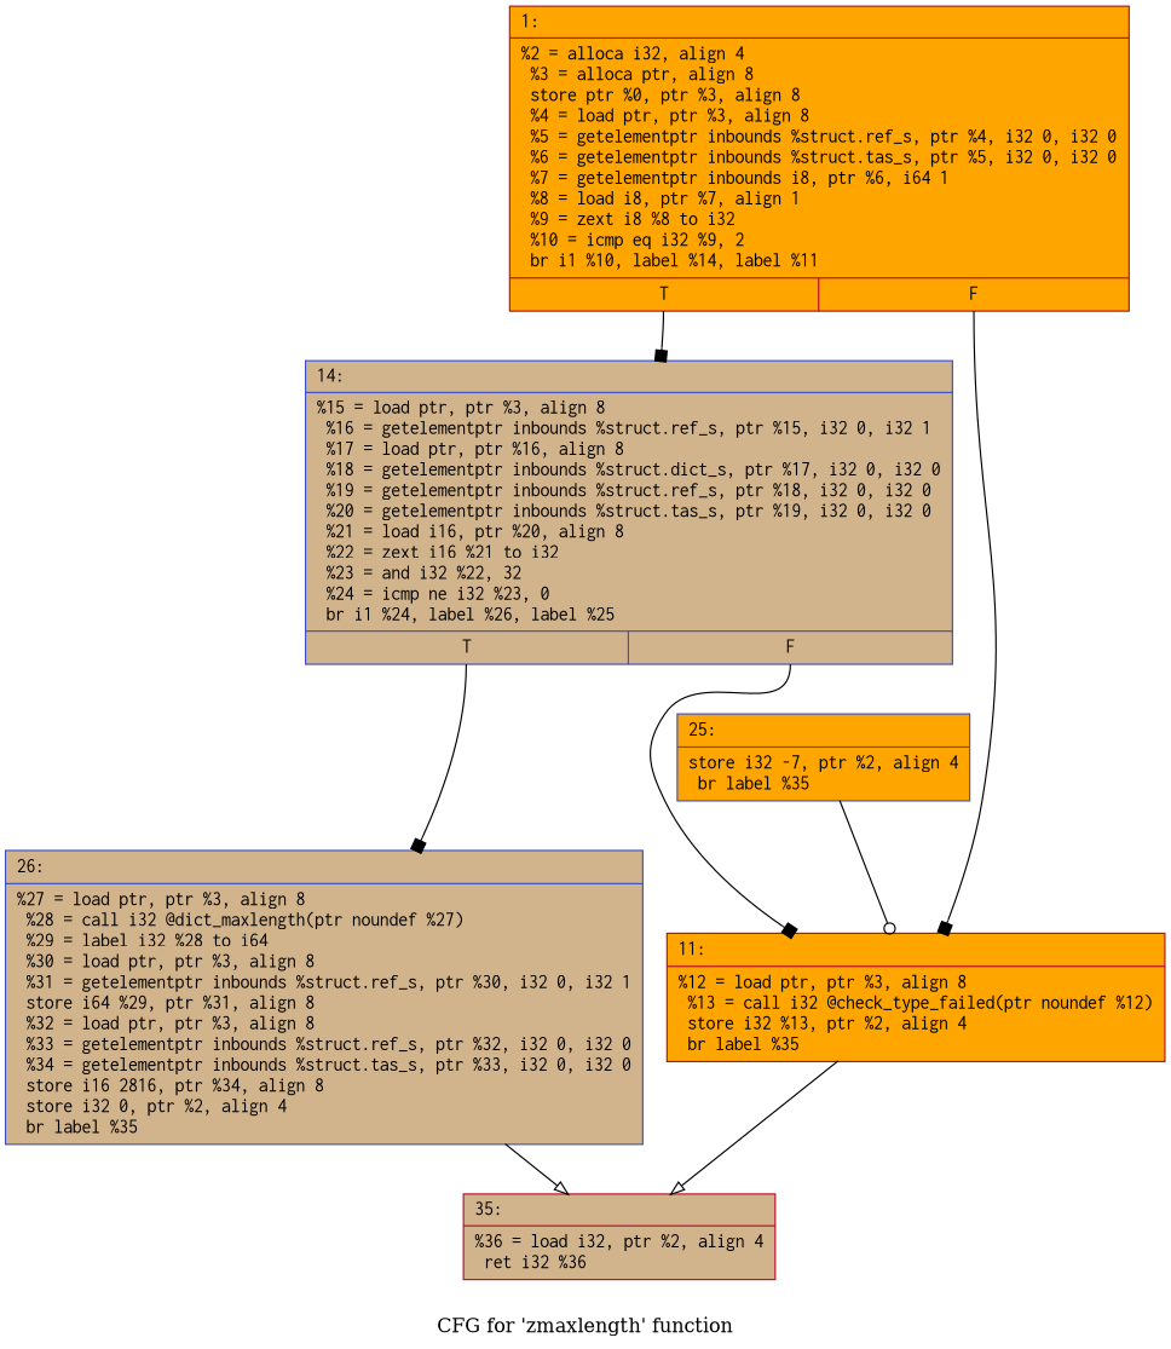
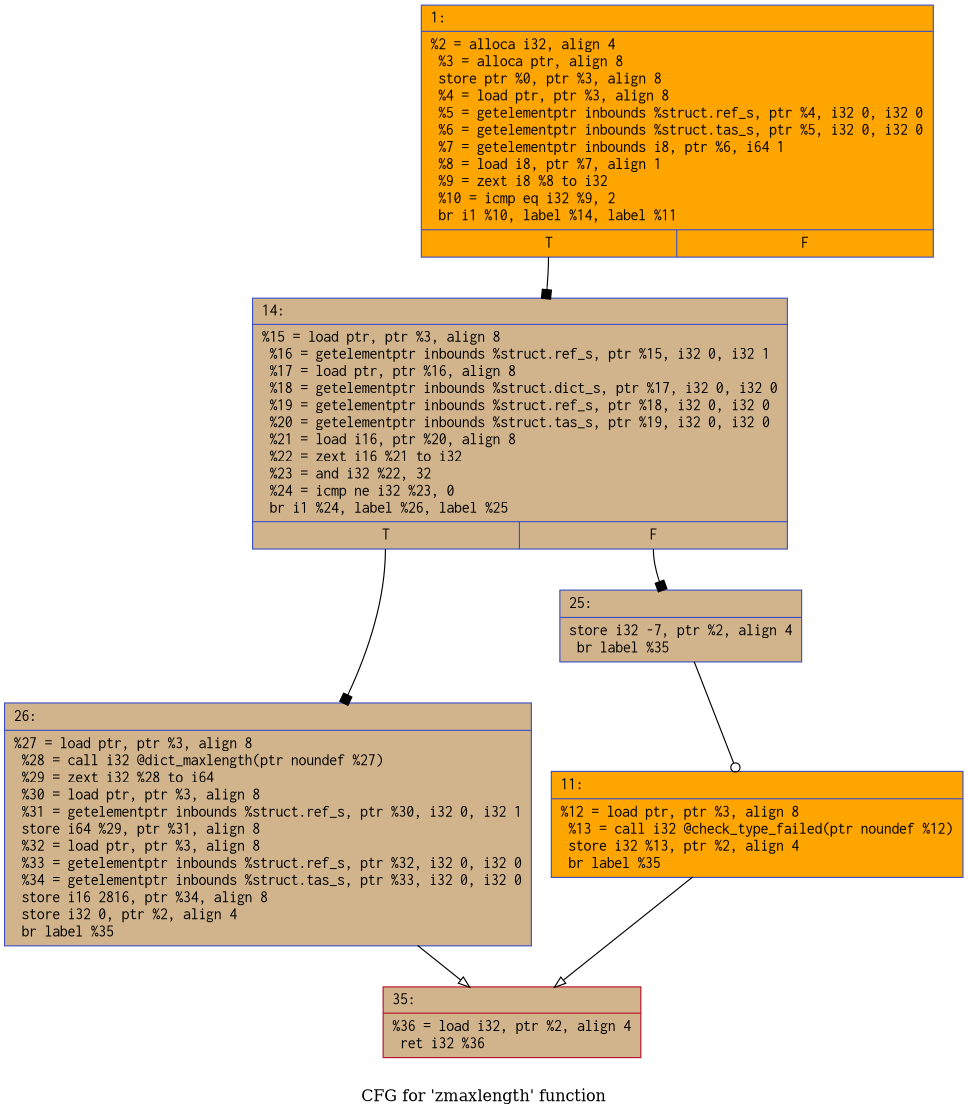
  digraph {
    label="CFG for 'zmaxlength' function"
    node [color="#3d50c3ff" fillcolor=orange fontname=Courier shape=record style=filled]
    edge [arrowhead=box]
-   n1 [color="#b70d28ff" label="{1:\l|  %2 = alloca i32, align 4\l  %3 = alloca ptr, align 8\l  store ptr %0, ptr %3, align 8\l  %4 = load ptr, ptr %3, align 8\l  %5 = getelementptr inbounds %struct.ref_s, ptr %4, i32 0, i32 0\l  %6 = getelementptr inbounds %struct.tas_s, ptr %5, i32 0, i32 0\l  %7 = getelementptr inbounds i8, ptr %6, i64 1\l  %8 = load i8, ptr %7, align 1\l  %9 = zext i8 %8 to i32\l  %10 = icmp eq i32 %9, 2\l  br i1 %10, label %14, label %11\l|{<s0>T|<s1>F}}"]
+   n1 [label="{1:\l|  %2 = alloca i32, align 4\l  %3 = alloca ptr, align 8\l  store ptr %0, ptr %3, align 8\l  %4 = load ptr, ptr %3, align 8\l  %5 = getelementptr inbounds %struct.ref_s, ptr %4, i32 0, i32 0\l  %6 = getelementptr inbounds %struct.tas_s, ptr %5, i32 0, i32 0\l  %7 = getelementptr inbounds i8, ptr %6, i64 1\l  %8 = load i8, ptr %7, align 1\l  %9 = zext i8 %8 to i32\l  %10 = icmp eq i32 %9, 2\l  br i1 %10, label %14, label %11\l|{<s0>T|<s1>F}}"]
    n2 [fillcolor=tan label="{14:\l|  %15 = load ptr, ptr %3, align 8\l  %16 = getelementptr inbounds %struct.ref_s, ptr %15, i32 0, i32 1\l  %17 = load ptr, ptr %16, align 8\l  %18 = getelementptr inbounds %struct.dict_s, ptr %17, i32 0, i32 0\l  %19 = getelementptr inbounds %struct.ref_s, ptr %18, i32 0, i32 0\l  %20 = getelementptr inbounds %struct.tas_s, ptr %19, i32 0, i32 0\l  %21 = load i16, ptr %20, align 8\l  %22 = zext i16 %21 to i32\l  %23 = and i32 %22, 32\l  %24 = icmp ne i32 %23, 0\l  br i1 %24, label %26, label %25\l|{<s0>T|<s1>F}}"]
-   n3 [color="#b70d28ff" label="{11:\l|  %12 = load ptr, ptr %3, align 8\l  %13 = call i32 @check_type_failed(ptr noundef %12)\l  store i32 %13, ptr %2, align 4\l  br label %35\l}"]
-   n4 [fillcolor=tan label="{26:\l|  %27 = load ptr, ptr %3, align 8\l  %28 = call i32 @dict_maxlength(ptr noundef %27)\l  %29 = label i32 %28 to i64\l  %30 = load ptr, ptr %3, align 8\l  %31 = getelementptr inbounds %struct.ref_s, ptr %30, i32 0, i32 1\l  store i64 %29, ptr %31, align 8\l  %32 = load ptr, ptr %3, align 8\l  %33 = getelementptr inbounds %struct.ref_s, ptr %32, i32 0, i32 0\l  %34 = getelementptr inbounds %struct.tas_s, ptr %33, i32 0, i32 0\l  store i16 2816, ptr %34, align 8\l  store i32 0, ptr %2, align 4\l  br label %35\l}"]
-   n5 [label="{25:\l|  store i32 -7, ptr %2, align 4\l  br label %35\l}"]
+   n3 [label="{11:\l|  %12 = load ptr, ptr %3, align 8\l  %13 = call i32 @check_type_failed(ptr noundef %12)\l  store i32 %13, ptr %2, align 4\l  br label %35\l}"]
+   n4 [fillcolor=tan label="{26:\l|  %27 = load ptr, ptr %3, align 8\l  %28 = call i32 @dict_maxlength(ptr noundef %27)\l  %29 = zext i32 %28 to i64\l  %30 = load ptr, ptr %3, align 8\l  %31 = getelementptr inbounds %struct.ref_s, ptr %30, i32 0, i32 1\l  store i64 %29, ptr %31, align 8\l  %32 = load ptr, ptr %3, align 8\l  %33 = getelementptr inbounds %struct.ref_s, ptr %32, i32 0, i32 0\l  %34 = getelementptr inbounds %struct.tas_s, ptr %33, i32 0, i32 0\l  store i16 2816, ptr %34, align 8\l  store i32 0, ptr %2, align 4\l  br label %35\l}"]
+   n5 [fillcolor=tan label="{25:\l|  store i32 -7, ptr %2, align 4\l  br label %35\l}"]
    n6 [color="#b70d28ff" fillcolor=tan label="{35:\l|  %36 = load i32, ptr %2, align 4\l  ret i32 %36\l}"]
    n1 -> n2 [tailport=s0]
-   n1 -> n3 [tailport=s1]
    n2 -> n4 [tailport=s0]
-   n2 -> n3 [tailport=s1]
+   n2 -> n5 [tailport=s1]
    n3 -> n6 [arrowhead=onormal]
    n4 -> n6 [arrowhead=onormal]
    n5 -> n3 [arrowhead=odot]
  }
